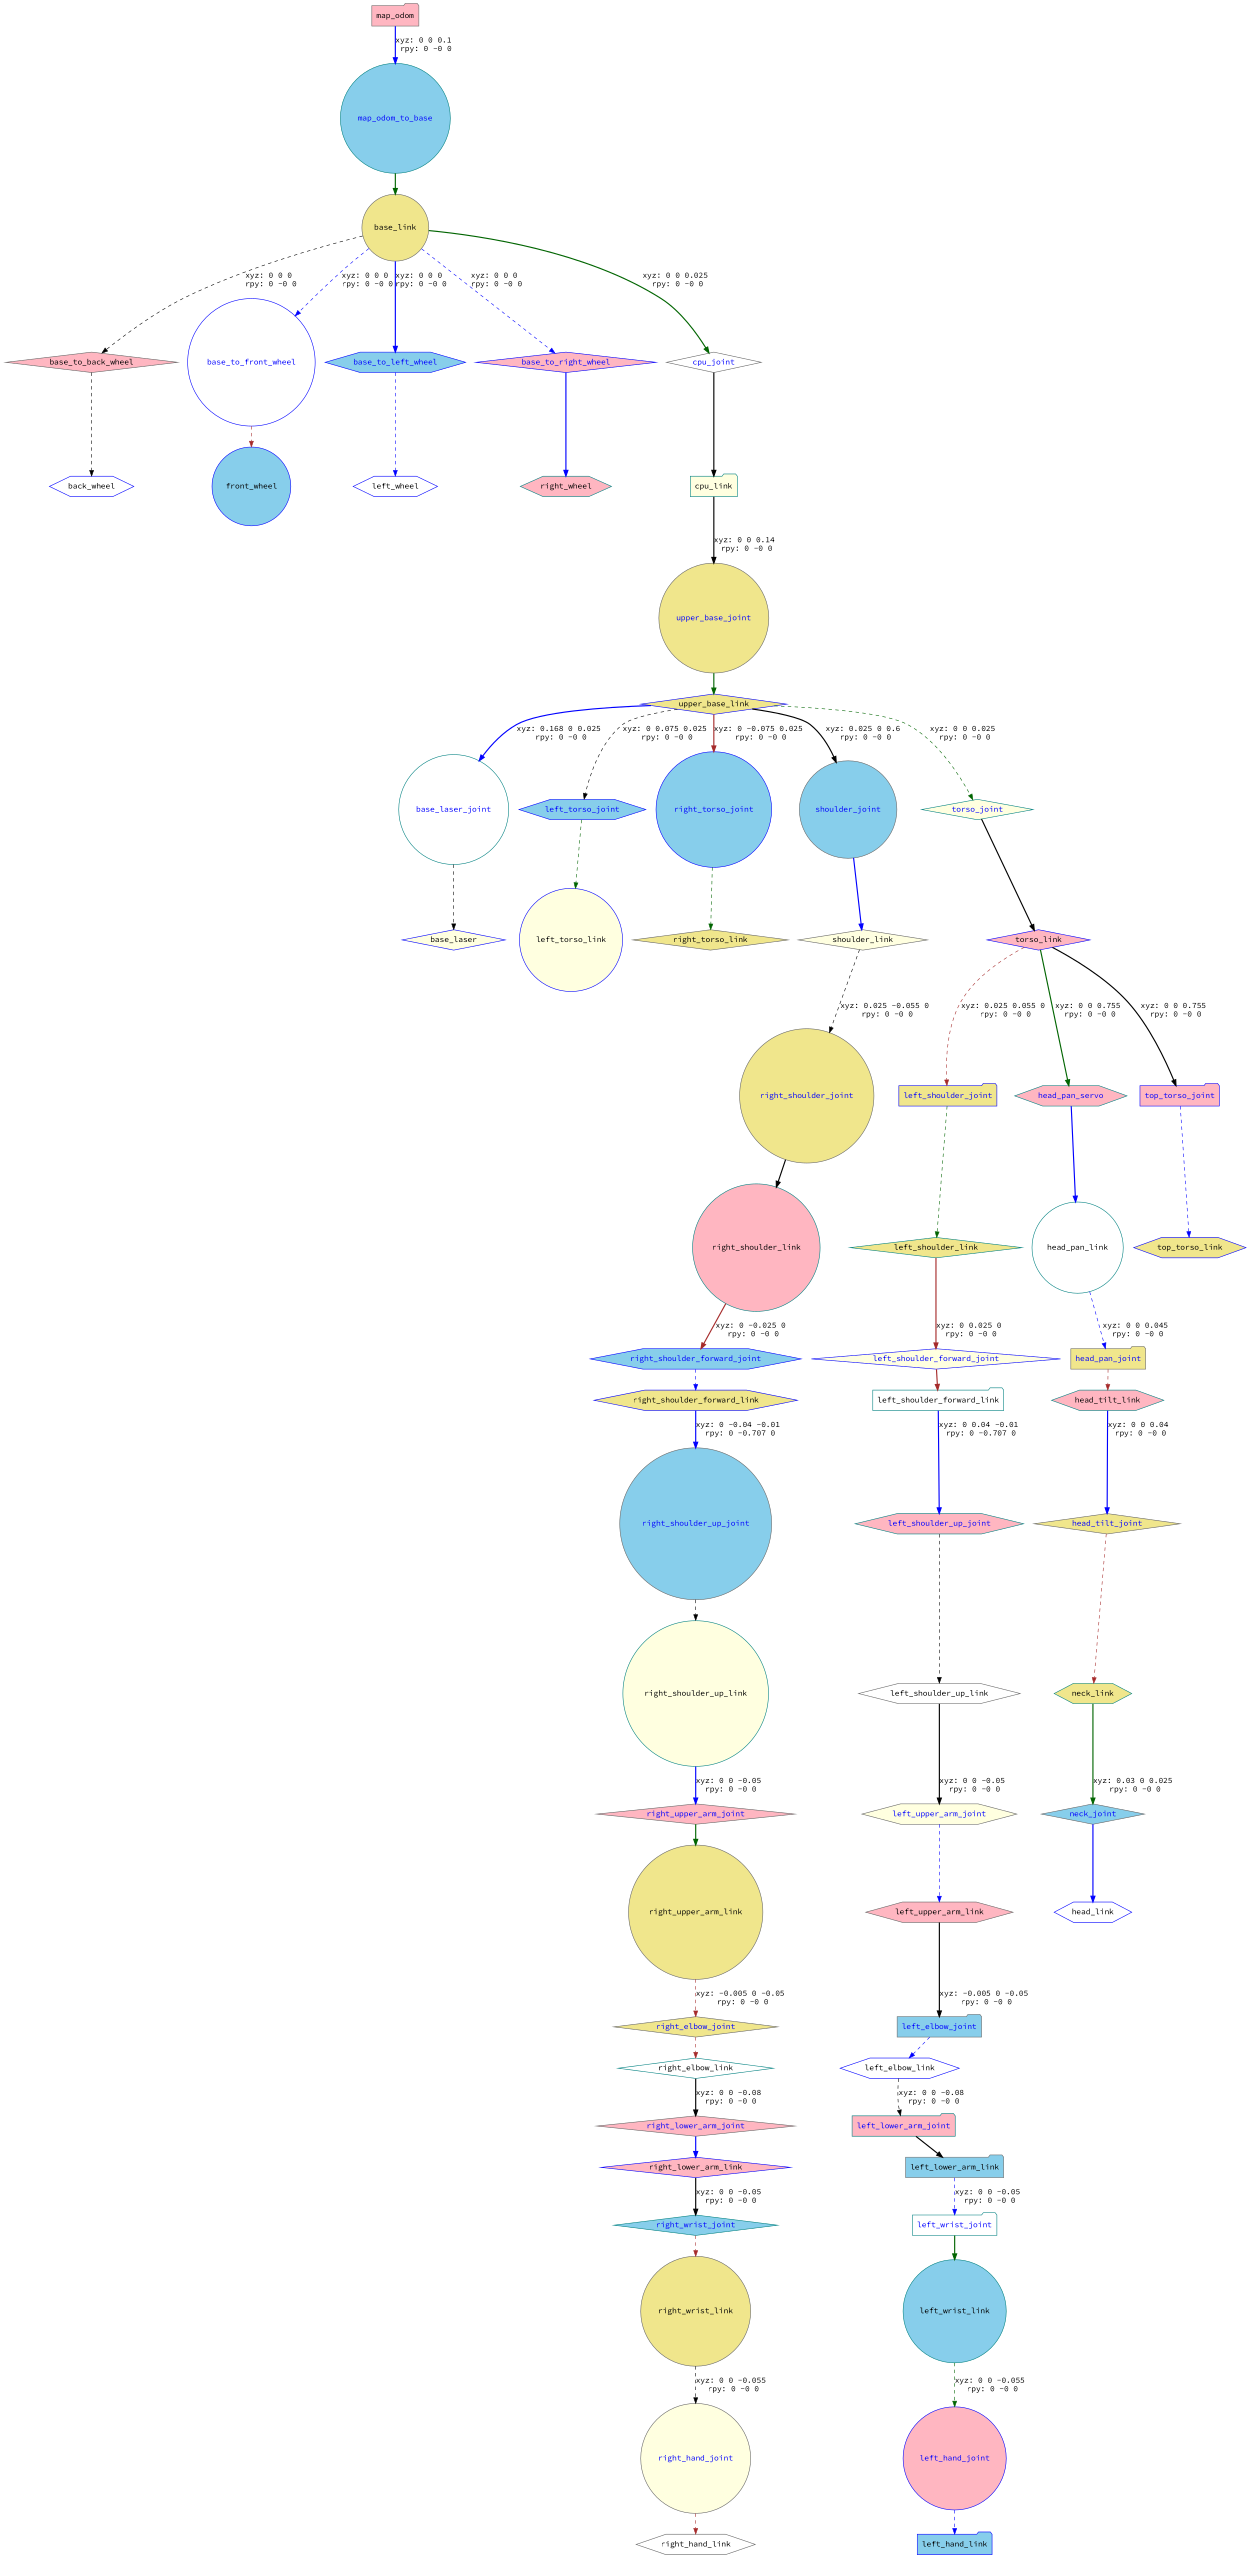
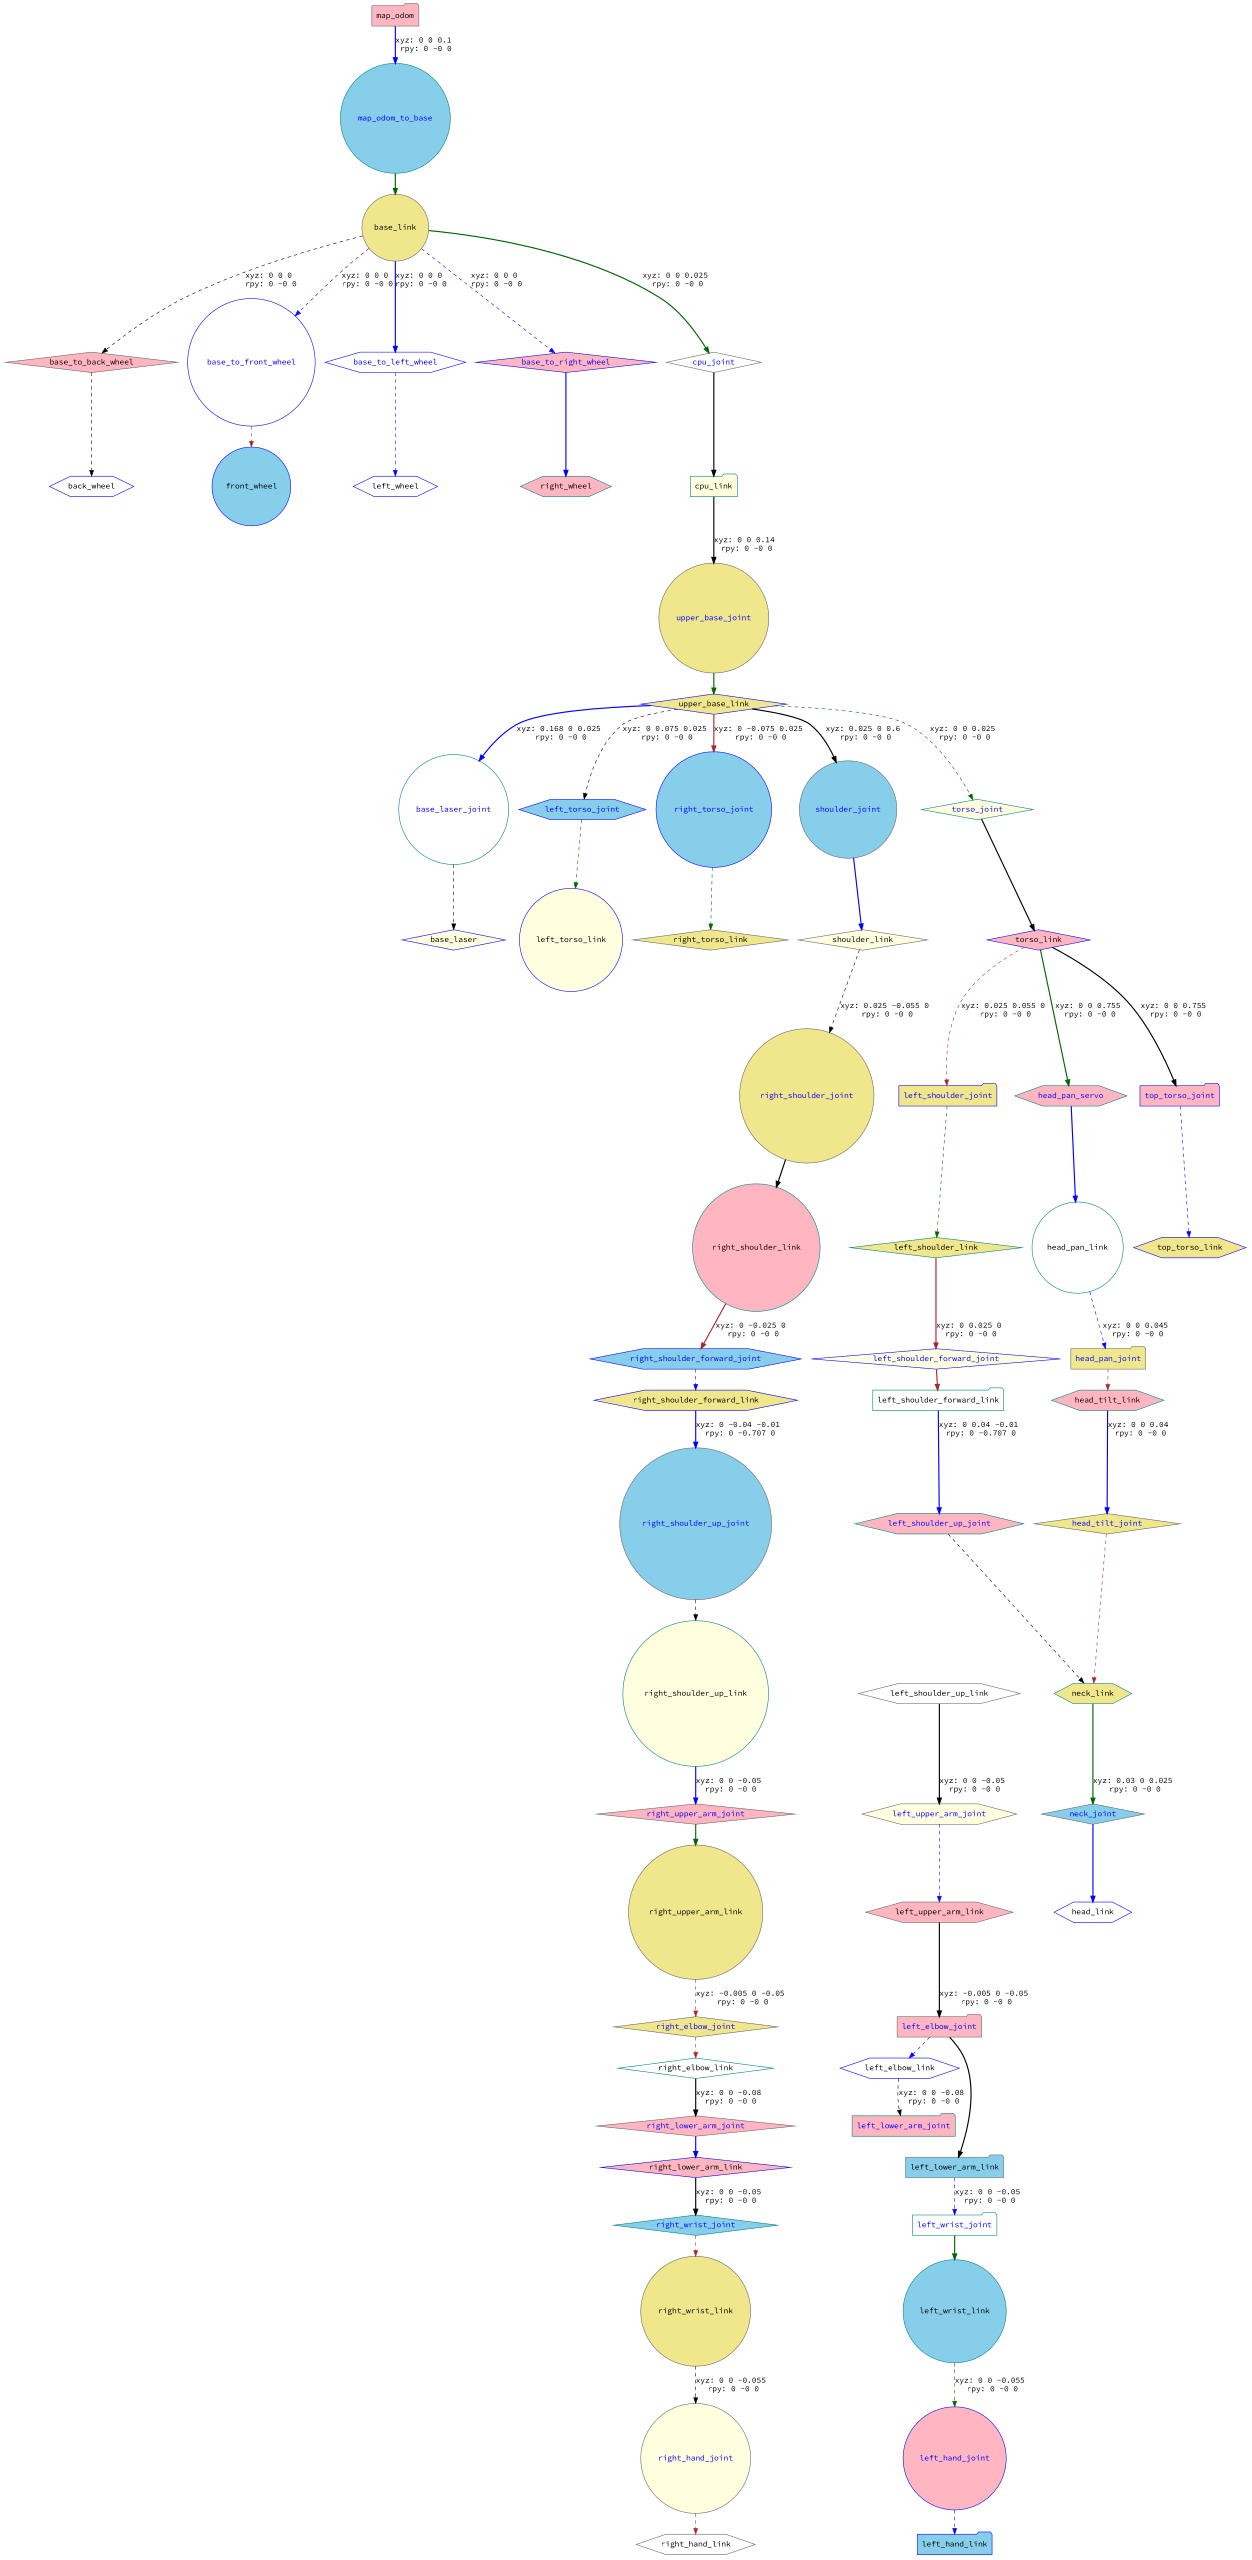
  digraph {
    fontname="Source Code Pro"
    node [color=gray40 fillcolor=lightpink fontname="Source Code Pro" shape=circle style=filled]
    edge [color=blue fontname="Source Code Pro" style=bold]
    n1 [label=map_odom shape=folder]
    map_odom_to_base [color=teal fillcolor=skyblue fontcolor=blue]
    n3 [fillcolor=khaki label=base_link]
    base_to_back_wheel [fontcolor=black shape=diamond]
    base_to_front_wheel [color=blue fillcolor=white fontcolor=blue]
-   base_to_left_wheel [color=blue fillcolor=skyblue fontcolor=blue shape=hexagon]
+   base_to_left_wheel [color=blue fillcolor=white fontcolor=blue shape=hexagon]
    base_to_right_wheel [color=blue fontcolor=blue shape=diamond]
    cpu_joint [fillcolor=white fontcolor=blue shape=diamond]
    n9 [color=blue fillcolor=white label=back_wheel shape=hexagon]
    n10 [color=blue fillcolor=skyblue label=front_wheel]
    n11 [color=blue fillcolor=white label=left_wheel shape=hexagon]
    n12 [color=teal label=right_wheel shape=hexagon]
    n13 [color=teal fillcolor=lightyellow label=cpu_link shape=folder]
    upper_base_joint [fillcolor=khaki fontcolor=blue]
    n15 [color=blue fillcolor=khaki label=upper_base_link shape=diamond]
    base_laser_joint [color=teal fillcolor=white fontcolor=blue]
    left_torso_joint [color=blue fillcolor=skyblue fontcolor=blue shape=hexagon]
    right_torso_joint [color=blue fillcolor=skyblue fontcolor=blue]
    shoulder_joint [fillcolor=skyblue fontcolor=blue]
    torso_joint [color=teal fillcolor=lightyellow fontcolor=blue shape=diamond]
    n21 [color=blue fillcolor=lightyellow label=base_laser shape=diamond]
    n22 [color=blue fillcolor=lightyellow label=left_torso_link]
    n23 [fillcolor=khaki label=right_torso_link shape=diamond]
    n24 [fillcolor=lightyellow label=shoulder_link shape=diamond]
    n25 [color=blue label=torso_link shape=diamond]
    right_shoulder_joint [fillcolor=khaki fontcolor=blue]
    left_shoulder_joint [color=blue fillcolor=khaki fontcolor=blue shape=folder]
    n28 [color=teal fillcolor=khaki label=left_shoulder_link shape=diamond]
    n29 [color=teal label=right_shoulder_link]
    left_shoulder_forward_joint [color=blue fillcolor=lightyellow fontcolor=blue shape=diamond]
    n31 [color=teal fillcolor=white label=left_shoulder_forward_link shape=folder]
    left_shoulder_up_joint [color=teal fontcolor=blue shape=hexagon]
    n33 [fillcolor=white label=left_shoulder_up_link shape=hexagon]
    left_upper_arm_joint [fillcolor=lightyellow fontcolor=blue shape=hexagon]
    n35 [label=left_upper_arm_link shape=hexagon]
-   left_elbow_joint [fillcolor=skyblue fontcolor=blue shape=folder]
+   left_elbow_joint [fontcolor=blue shape=folder]
    n37 [color=blue fillcolor=white label=left_elbow_link shape=hexagon]
    left_lower_arm_joint [color=teal fontcolor=blue shape=folder]
    n39 [fillcolor=skyblue label=left_lower_arm_link shape=folder]
    left_wrist_joint [color=teal fillcolor=white fontcolor=blue shape=folder]
    n41 [color=teal fillcolor=skyblue label=left_wrist_link]
    left_hand_joint [color=blue fontcolor=blue]
    n43 [color=blue fillcolor=skyblue label=left_hand_link shape=folder]
    right_shoulder_forward_joint [color=blue fillcolor=skyblue fontcolor=blue shape=hexagon]
    n45 [color=blue fillcolor=khaki label=right_shoulder_forward_link shape=hexagon]
    right_shoulder_up_joint [fillcolor=skyblue fontcolor=blue]
    n47 [color=teal fillcolor=lightyellow label=right_shoulder_up_link]
    right_upper_arm_joint [fontcolor=blue shape=diamond]
    n49 [fillcolor=khaki label=right_upper_arm_link]
    right_elbow_joint [fillcolor=khaki fontcolor=blue shape=diamond]
    n51 [color=teal fillcolor=white label=right_elbow_link shape=diamond]
    right_lower_arm_joint [fontcolor=blue shape=diamond]
    n53 [color=blue label=right_lower_arm_link shape=diamond]
    right_wrist_joint [color=teal fillcolor=skyblue fontcolor=blue shape=diamond]
    n55 [fillcolor=khaki label=right_wrist_link]
    right_hand_joint [fillcolor=lightyellow fontcolor=blue]
    n57 [fillcolor=white label=right_hand_link shape=hexagon]
    head_pan_servo [color=teal fontcolor=blue shape=hexagon]
    top_torso_joint [color=blue fontcolor=blue shape=folder]
    n60 [color=teal fillcolor=white label=head_pan_link]
    n61 [color=blue fillcolor=khaki label=top_torso_link shape=hexagon]
    head_pan_joint [fillcolor=khaki fontcolor=blue shape=folder]
    n63 [color=teal label=head_tilt_link shape=hexagon]
    head_tilt_joint [fillcolor=khaki fontcolor=blue shape=diamond]
    n65 [color=teal fillcolor=khaki label=neck_link shape=hexagon]
    neck_joint [fillcolor=skyblue fontcolor=blue shape=diamond]
    n67 [color=blue fillcolor=white label=head_link shape=hexagon]
    n1 -> map_odom_to_base [label="xyz: 0 0 0.1 \nrpy: 0 -0 0"]
    map_odom_to_base -> n3 [color=darkgreen]
    n3 -> base_to_back_wheel [color=black label="xyz: 0 0 0 \nrpy: 0 -0 0" style=dashed]
    n3 -> base_to_front_wheel [label="xyz: 0 0 0 \nrpy: 0 -0 0" style=dashed]
    n3 -> base_to_left_wheel [label="xyz: 0 0 0 \nrpy: 0 -0 0"]
    n3 -> base_to_right_wheel [label="xyz: 0 0 0 \nrpy: 0 -0 0" style=dashed]
    n3 -> cpu_joint [color=darkgreen label="xyz: 0 0 0.025 \nrpy: 0 -0 0"]
    base_to_back_wheel -> n9 [color=black style=dashed]
    base_to_front_wheel -> n10 [color=brown style=dashed]
    base_to_left_wheel -> n11 [style=dashed]
    base_to_right_wheel -> n12
    cpu_joint -> n13 [color=black]
    n13 -> upper_base_joint [color=black label="xyz: 0 0 0.14 \nrpy: 0 -0 0"]
    upper_base_joint -> n15 [color=darkgreen]
    n15 -> base_laser_joint [label="xyz: 0.168 0 0.025 \nrpy: 0 -0 0"]
    n15 -> left_torso_joint [color=black label="xyz: 0 0.075 0.025 \nrpy: 0 -0 0" style=dashed]
    n15 -> right_torso_joint [color=brown label="xyz: 0 -0.075 0.025 \nrpy: 0 -0 0"]
    n15 -> shoulder_joint [color=black label="xyz: 0.025 0 0.6 \nrpy: 0 -0 0"]
    n15 -> torso_joint [color=darkgreen label="xyz: 0 0 0.025 \nrpy: 0 -0 0" style=dashed]
    base_laser_joint -> n21 [color=black style=dashed]
    left_torso_joint -> n22 [color=darkgreen style=dashed]
    right_torso_joint -> n23 [color=darkgreen style=dashed]
    shoulder_joint -> n24
    torso_joint -> n25 [color=black]
    n24 -> right_shoulder_joint [color=black label="xyz: 0.025 -0.055 0 \nrpy: 0 -0 0" style=dashed]
    n25 -> left_shoulder_joint [color=brown label="xyz: 0.025 0.055 0 \nrpy: 0 -0 0" style=dashed]
    n25 -> head_pan_servo [color=darkgreen label="xyz: 0 0 0.755 \nrpy: 0 -0 0"]
    n25 -> top_torso_joint [color=black label="xyz: 0 0 0.755 \nrpy: 0 -0 0"]
    right_shoulder_joint -> n29 [color=black]
    left_shoulder_joint -> n28 [color=darkgreen style=dashed]
    n28 -> left_shoulder_forward_joint [color=brown label="xyz: 0 0.025 0 \nrpy: 0 -0 0"]
    n29 -> right_shoulder_forward_joint [color=brown label="xyz: 0 -0.025 0 \nrpy: 0 -0 0"]
    left_shoulder_forward_joint -> n31 [color=brown]
    n31 -> left_shoulder_up_joint [label="xyz: 0 0.04 -0.01 \nrpy: 0 -0.707 0"]
-   left_shoulder_up_joint -> n33 [color=black style=dashed]
+   left_shoulder_up_joint -> n65 [color=black style=dashed]
    n33 -> left_upper_arm_joint [color=black label="xyz: 0 0 -0.05 \nrpy: 0 -0 0"]
    left_upper_arm_joint -> n35 [style=dashed]
    n35 -> left_elbow_joint [color=black label="xyz: -0.005 0 -0.05 \nrpy: 0 -0 0"]
    left_elbow_joint -> n37 [style=dashed]
    n37 -> left_lower_arm_joint [color=black label="xyz: 0 0 -0.08 \nrpy: 0 -0 0" style=dashed]
-   left_lower_arm_joint -> n39 [color=black]
+   left_elbow_joint -> n39 [color=black]
    n39 -> left_wrist_joint [label="xyz: 0 0 -0.05 \nrpy: 0 -0 0" style=dashed]
    left_wrist_joint -> n41 [color=darkgreen]
    n41 -> left_hand_joint [color=darkgreen label="xyz: 0 0 -0.055 \nrpy: 0 -0 0" style=dashed]
    left_hand_joint -> n43 [style=dashed]
    right_shoulder_forward_joint -> n45 [style=dashed]
    n45 -> right_shoulder_up_joint [label="xyz: 0 -0.04 -0.01 \nrpy: 0 -0.707 0"]
    right_shoulder_up_joint -> n47 [color=black style=dashed]
    n47 -> right_upper_arm_joint [label="xyz: 0 0 -0.05 \nrpy: 0 -0 0"]
    right_upper_arm_joint -> n49 [color=darkgreen]
    n49 -> right_elbow_joint [color=brown label="xyz: -0.005 0 -0.05 \nrpy: 0 -0 0" style=dashed]
    right_elbow_joint -> n51 [color=brown style=dashed]
    n51 -> right_lower_arm_joint [color=black label="xyz: 0 0 -0.08 \nrpy: 0 -0 0"]
    right_lower_arm_joint -> n53
    n53 -> right_wrist_joint [color=black label="xyz: 0 0 -0.05 \nrpy: 0 -0 0"]
    right_wrist_joint -> n55 [color=brown style=dashed]
    n55 -> right_hand_joint [color=black label="xyz: 0 0 -0.055 \nrpy: 0 -0 0" style=dashed]
    right_hand_joint -> n57 [color=brown style=dashed]
    head_pan_servo -> n60
    top_torso_joint -> n61 [style=dashed]
    n60 -> head_pan_joint [label="xyz: 0 0 0.045 \nrpy: 0 -0 0" style=dashed]
    head_pan_joint -> n63 [color=brown style=dashed]
    n63 -> head_tilt_joint [label="xyz: 0 0 0.04 \nrpy: 0 -0 0"]
    head_tilt_joint -> n65 [color=brown style=dashed]
    n65 -> neck_joint [color=darkgreen label="xyz: 0.03 0 0.025 \nrpy: 0 -0 0"]
    neck_joint -> n67
  }
